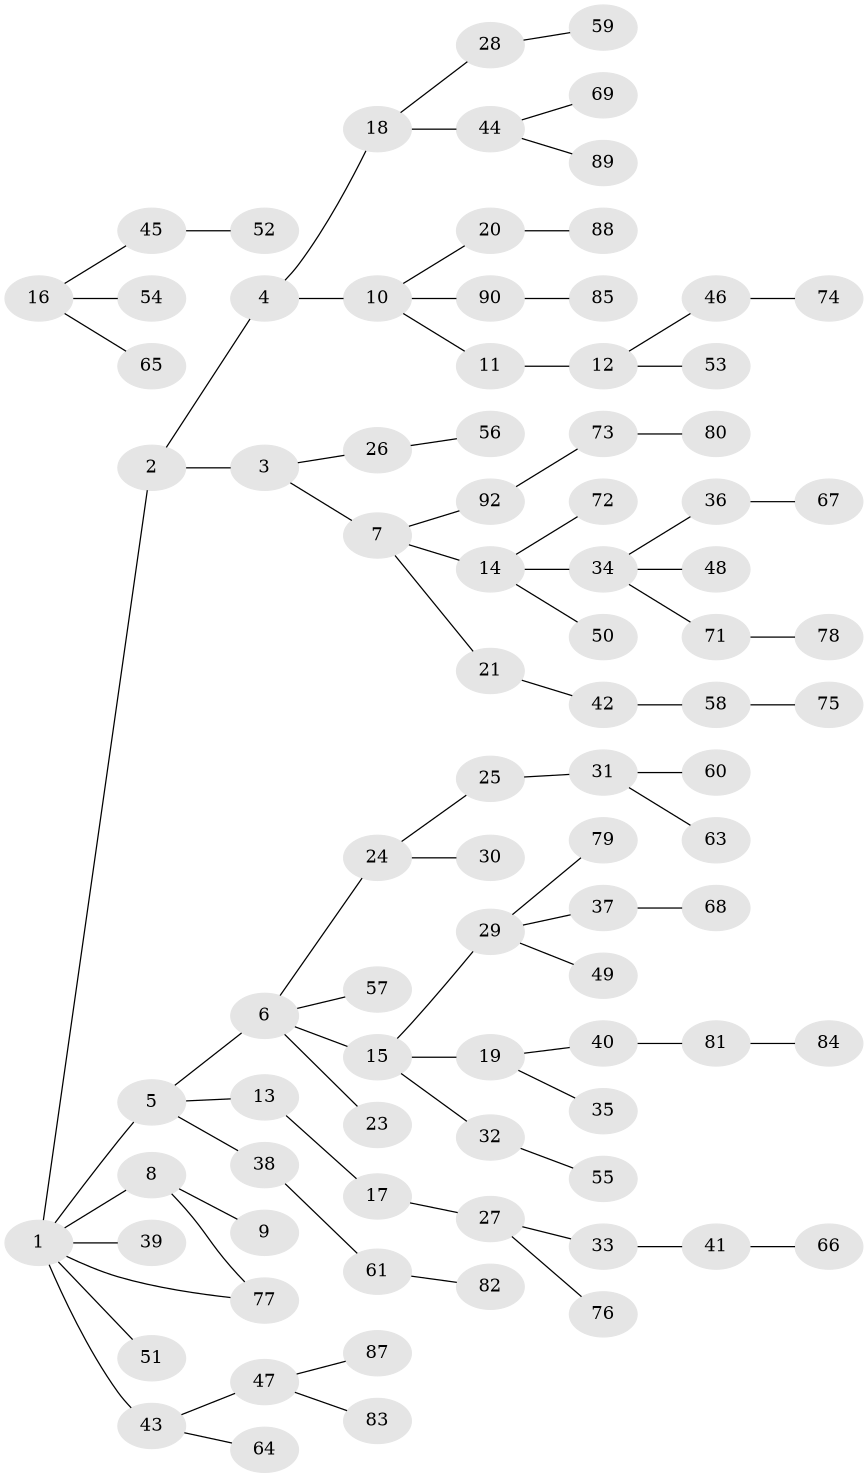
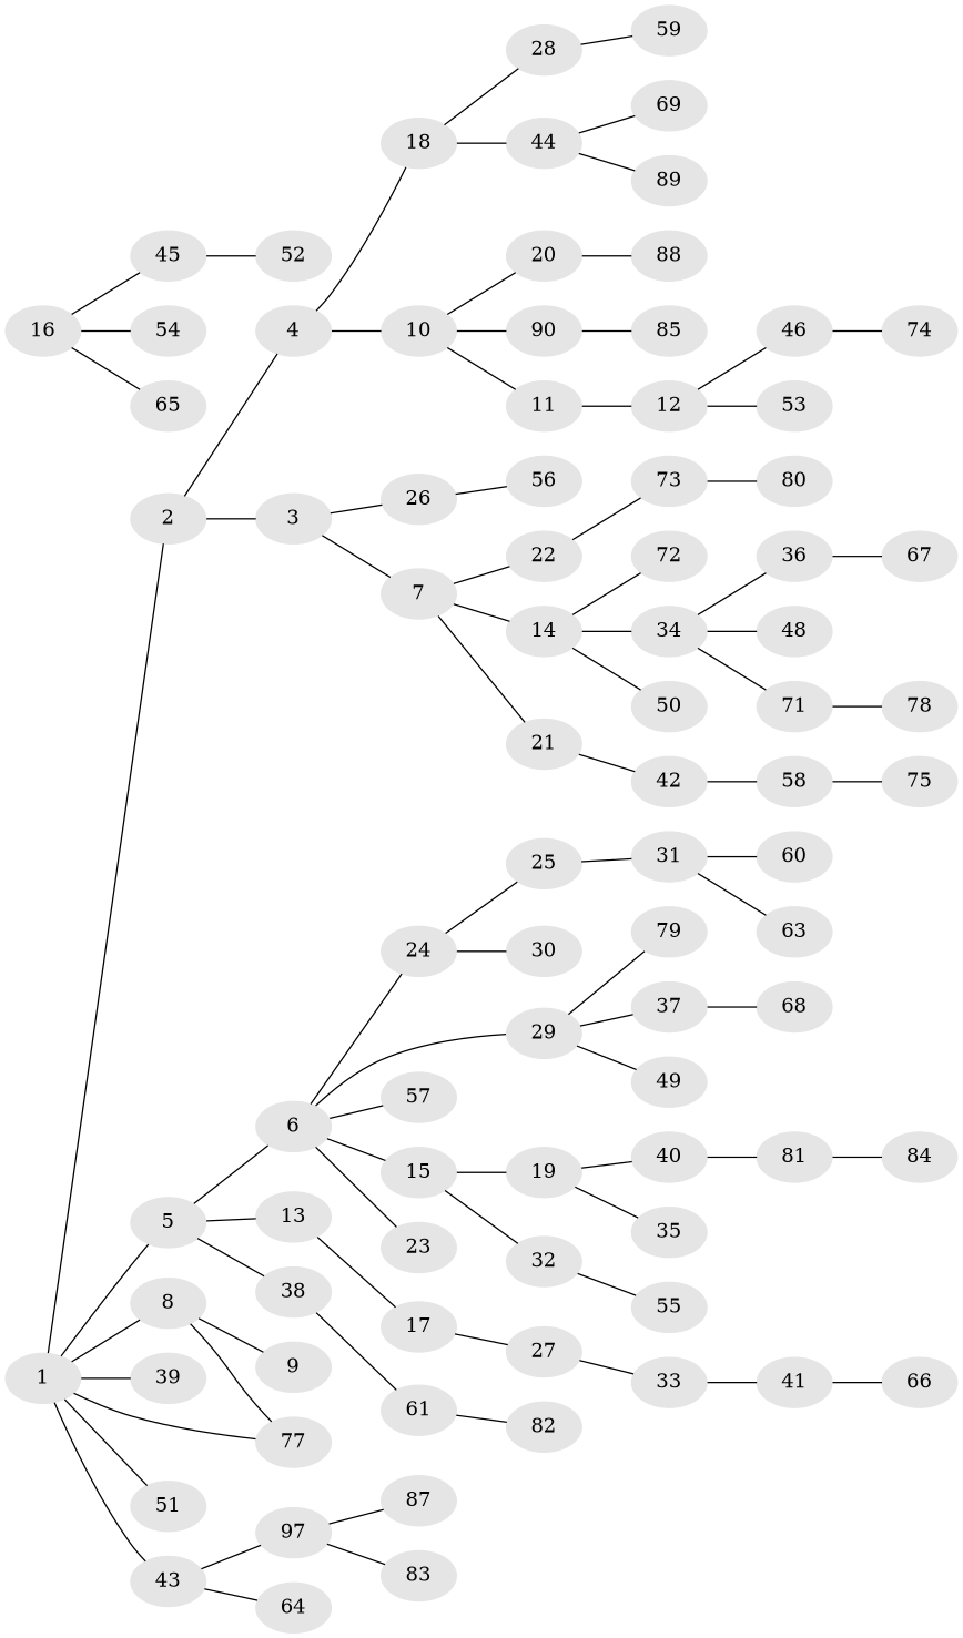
  graph {
    rankdir=LR
    node [color=gray90 style=filled]
    1
    2
    5
    8
    39
    43
    51
    77
    3
    4
    6
    13
    38
    9
    16
    45
    54
    65
-   47
+   47 [label=97]
    64
    7
    26
    10
    18
    14
    21
-   22 [label=92]
+   22
    56
    11
    20
    n31 [label=90]
    28
    44
    15
    23
    24
    29
    57
    17
    61
    19
    32
    25
    30
    37
    49
    79
    68
    34
    50
    72
    42
    73
    12
    88
    85
    46
    53
    74
    27
    36
    48
    71
    35
    40
    55
    52
    33
-   76
    59
    69
    n72 [label=89]
    81
    58
    80
    31
    60
    63
    41
    66
    67
    78
    82
    84
    75
    83
    87
    1 -- 2
    1 -- 5
    1 -- 8
    1 -- 39
    1 -- 43
    1 -- 51
    1 -- 77
    2 -- 3
    2 -- 4
    5 -- 6
    5 -- 13
    5 -- 38
    8 -- 77
    8 -- 9
    43 -- 47
    43 -- 64
    3 -- 7
    3 -- 26
    4 -- 10
    4 -- 18
    6 -- 15
    6 -- 23
    6 -- 24
-   15 -- 29
+   6 -- 29
    6 -- 57
    13 -- 17
    38 -- 61
    16 -- 45
    16 -- 54
    16 -- 65
    45 -- 52
    47 -- 83
    47 -- 87
    7 -- 14
    7 -- 21
    7 -- 22
    26 -- 56
    10 -- 11
    10 -- 20
    10 -- n31
    18 -- 28
    18 -- 44
    14 -- 34
    14 -- 50
    14 -- 72
    21 -- 42
    22 -- 73
    11 -- 12
    20 -- 88
    n31 -- 85
    28 -- 59
    44 -- 69
    44 -- n72
    15 -- 19
    15 -- 32
    24 -- 25
    24 -- 30
    29 -- 37
    29 -- 49
    29 -- 79
    17 -- 27
    61 -- 82
    19 -- 35
    19 -- 40
    32 -- 55
    25 -- 31
    37 -- 68
    34 -- 36
    34 -- 48
    34 -- 71
    42 -- 58
    73 -- 80
    12 -- 46
    12 -- 53
    46 -- 74
    27 -- 33
-   27 -- 76
    36 -- 67
    71 -- 78
    40 -- 81
    33 -- 41
    81 -- 84
    58 -- 75
    31 -- 60
    31 -- 63
    41 -- 66
  }
